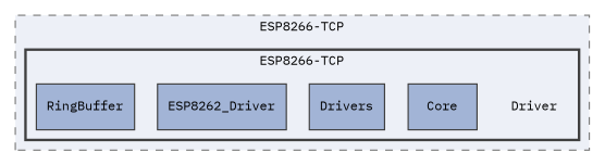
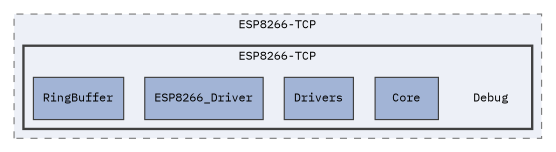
  digraph {
    compound=true
    fontname="IBM Plex Mono"
    node [fontname="IBM Plex Mono" fontsize=10 shape=box color=grey25 fillcolor="#a2b4d6" style="filled,"]
-   n1 [label=Driver shape=plaintext color="" fillcolor="" style=""]
+   n1 [label=Debug shape=plaintext color="" fillcolor="" style=""]
    n2 [label=Core]
    n3 [label=Drivers]
-   n4 [label=ESP8262_Driver]
+   n4 [label=ESP8266_Driver]
    n5 [label=RingBuffer]
    subgraph cluster_1 {
      bgcolor="#edf0f7"
      fontsize=10
      label="ESP8266-TCP"
      pencolor=grey50
      style="filled,dashed,"
      subgraph cluster_2 {
        bgcolor="#edf0f7"
        fontsize=10
        pencolor=grey25
        style="filled,bold,"
        n1
        n2
        n3
        n4
        n5
      }
    }
  }
